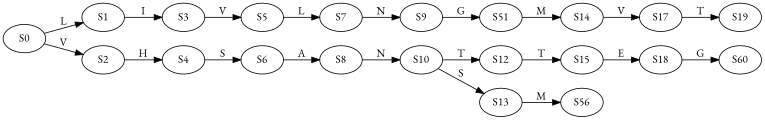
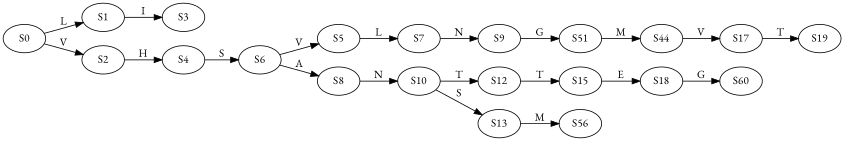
  strict digraph {
    fontname="EB Garamond"
    rankdir=LR
    node [fontname="EB Garamond"]
    edge [fontname="EB Garamond"]
    S0
    S1
    S2
    S3
    S4
    S5
    S6
    S7
    S8
    S9
    S10
    n12 [label=S51]
    S12
    S13
-   S14
+   S14 [label=S44]
    S15
    n17 [label=S56]
    S17
    S18
    S19
    n21 [label=S60]
    S0 -> S1 [label=L]
    S0 -> S2 [label=V]
    S1 -> S3 [label=I]
    S2 -> S4 [label=H]
-   S3 -> S5 [label=V]
+   S6 -> S5 [label=V]
    S4 -> S6 [label=S]
    S5 -> S7 [label=L]
    S6 -> S8 [label=A]
    S7 -> S9 [label=N]
    S8 -> S10 [label=N]
    S9 -> n12 [label=G]
    S10 -> S12 [label=T]
    S10 -> S13 [label=S]
    n12 -> S14 [label=M]
    S12 -> S15 [label=T]
    S13 -> n17 [label=M]
    S14 -> S17 [label=V]
    S15 -> S18 [label=E]
    S17 -> S19 [label=T]
    S18 -> n21 [label=G]
  }
